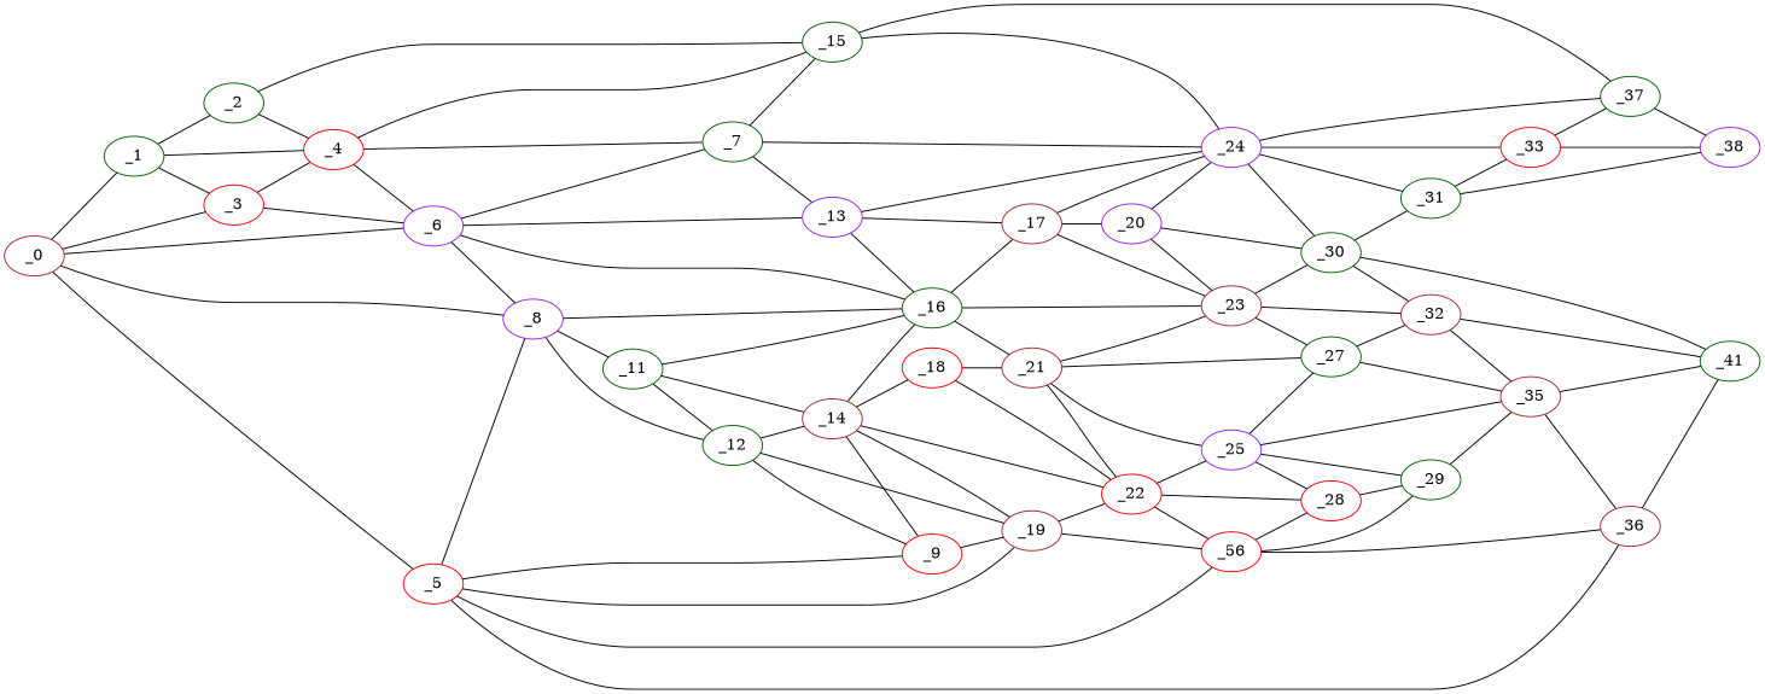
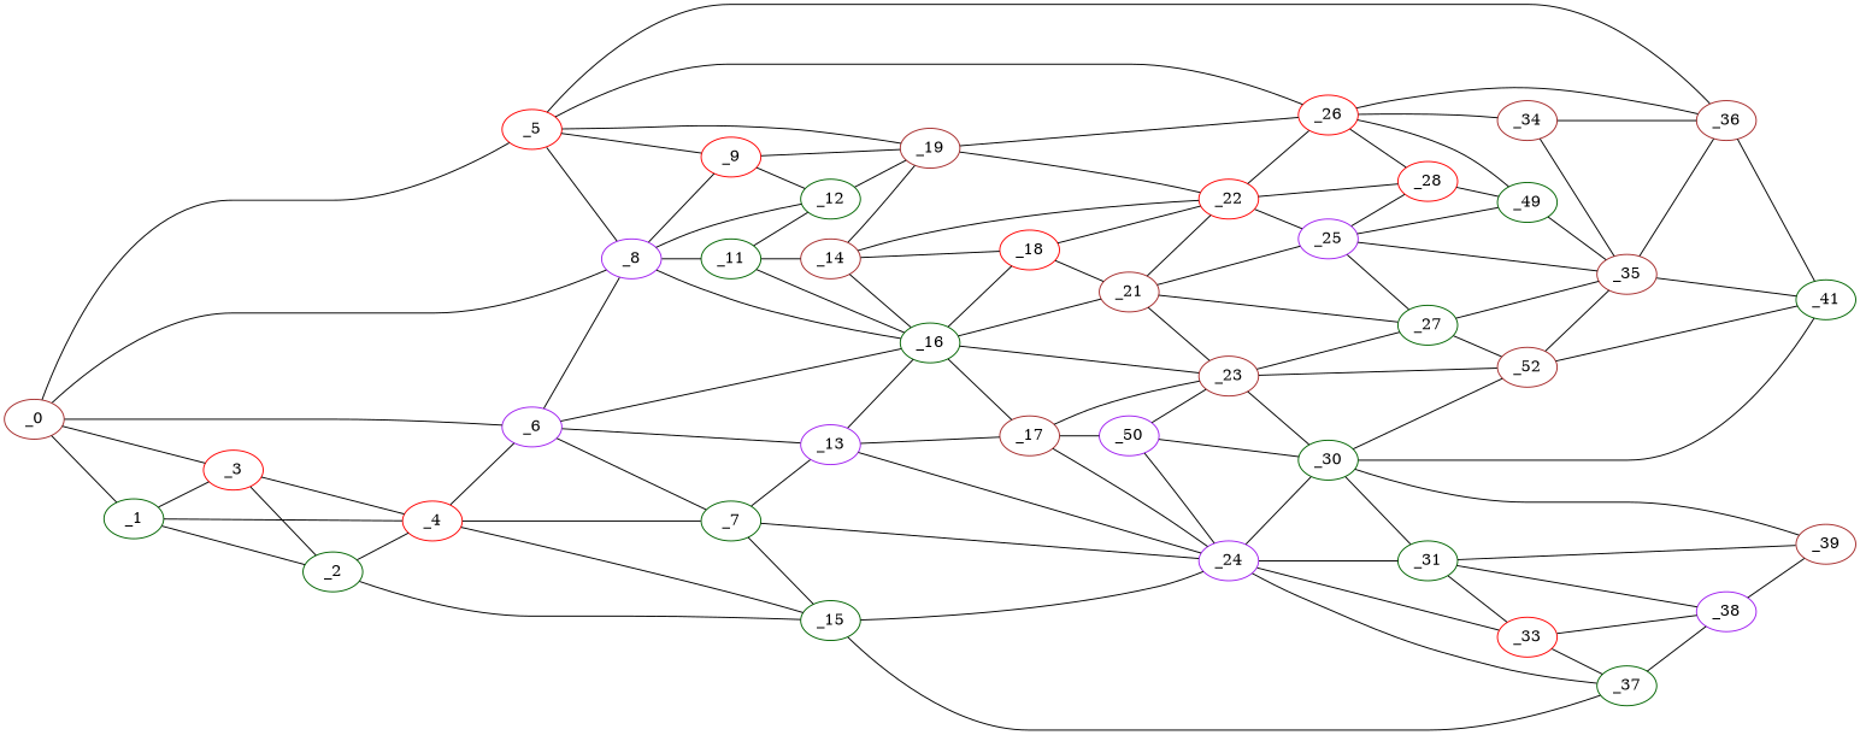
  graph {
    rankdir=LR
    node [color=darkgreen x=87 y=51]
    edge [valence=2]
    _0 [color=brown x=29 y=100]
    _1 [x=36 y=30]
    _3 [color=red x=39 y=38]
    _5 [color=red x=59 y=111]
    _6 [color=purple x=62 y=57]
    _8 [color=purple x=63 y=92]
    _2 [x=39 y=14]
    _4 [color=red x=58 y=36]
    _9 [color=red x=68 y=105]
    _19 [color=brown y=106]
-   _26 [color=red x=106 y=108 label=_56]
+   _26 [color=red x=106 y=108]
    _36 [color=brown x=122 y=107]
    _7 [x=63 y=39]
    _13 [color=purple x=79]
    _16 [x=80 y=78]
    _11 [x=69 y=94]
    _12 [x=69 y=98]
    _15 [x=80 y=5]
    _22 [color=red x=97 y=99]
    _28 [color=red x=108 y=99]
-   _29 [x=115 y=100]
+   _29 [x=115 y=100 label=_49]
+   _34 [color=brown x=120 y=103]
    _41 [x=125 y=57]
    _24 [color=purple x=99 y=40]
    _17 [color=brown y=52]
    _18 [color=red y=80]
    _21 [color=brown x=94 y=77]
    _23 [color=brown x=98 y=64]
    _14 [color=brown x=79 y=93]
    _37 [x=124 y=18]
    _30 [x=117]
    _31 [x=118 y=44]
    _33 [color=red x=120 y=34]
    _38 [color=purple x=125 y=36]
    _25 [color=purple x=106 y=88]
    _35 [color=brown x=122 y=96]
-   _20 [color=purple x=91]
+   _20 [color=purple x=91 label=_50]
    _27 [x=107 y=74]
-   _32 [color=brown x=119 y=66]
+   _32 [color=brown x=119 y=66 label=_52]
+   _39 [color=brown x=125 y=46]
    _0 -- _1 [valence=1]
    _0 -- _3 [valence=1]
    _0 -- _5 [valence=1]
    _0 -- _6
    _0 -- _8
    _1 -- _3
    _1 -- _2 [valence=1]
    _1 -- _4
-   _3 -- _6
+   _3 -- _2
    _3 -- _4 [valence=1]
    _5 -- _8
    _5 -- _9
    _5 -- _19 [valence=1]
    _5 -- _26
    _5 -- _36 [valence=1]
    _6 -- _8
    _6 -- _7
    _6 -- _13 [valence=1]
    _6 -- _16 [valence=1]
-   _14 -- _9
+   _8 -- _9
    _8 -- _16
    _8 -- _11 [valence=1]
    _8 -- _12
    _2 -- _4
    _2 -- _15 [valence=1]
    _4 -- _6 [valence=1]
    _4 -- _7
    _4 -- _15
    _9 -- _19
    _9 -- _12
    _19 -- _26
    _19 -- _22 [valence=1]
    _26 -- _36 [valence=1]
    _26 -- _28
    _26 -- _29 [valence=1]
+   _26 -- _34 [valence=1]
    _36 -- _41 [valence=1]
    _7 -- _13
    _7 -- _15
    _7 -- _24
    _13 -- _16
    _13 -- _24
    _13 -- _17 [valence=1]
    _16 -- _17 [valence=1]
+   _16 -- _18
    _16 -- _21
    _16 -- _23
    _11 -- _16 [valence=1]
    _11 -- _12
    _11 -- _14
    _12 -- _19
-   _12 -- _14 [valence=1]
    _15 -- _24
    _15 -- _37 [valence=1]
    _22 -- _26
    _22 -- _28
    _22 -- _25
    _28 -- _29
    _29 -- _35
+   _34 -- _36
+   _34 -- _35 [valence=1]
    _24 -- _37
    _24 -- _30
    _24 -- _31
    _24 -- _33
    _17 -- _24 [valence=1]
    _17 -- _23
    _17 -- _20
    _18 -- _22
    _18 -- _21
    _21 -- _22 [valence=1]
    _21 -- _23 [valence=1]
    _21 -- _25
    _21 -- _27
    _23 -- _30
    _23 -- _27
    _23 -- _32 [valence=1]
    _14 -- _19
    _14 -- _16
    _14 -- _22 [valence=1]
    _14 -- _18
    _37 -- _38 [valence=1]
    _30 -- _41
    _30 -- _31 [valence=1]
    _30 -- _32
+   _30 -- _39
    _31 -- _33
    _31 -- _38
+   _31 -- _39
    _33 -- _37
    _33 -- _38
+   _38 -- _39 [valence=1]
    _25 -- _28
    _25 -- _29
    _25 -- _35
    _25 -- _27
    _35 -- _36 [valence=1]
    _35 -- _41
    _20 -- _24
    _20 -- _23 [valence=1]
    _20 -- _30 [valence=1]
    _27 -- _35 [valence=1]
    _27 -- _32
    _32 -- _41
    _32 -- _35
  }
